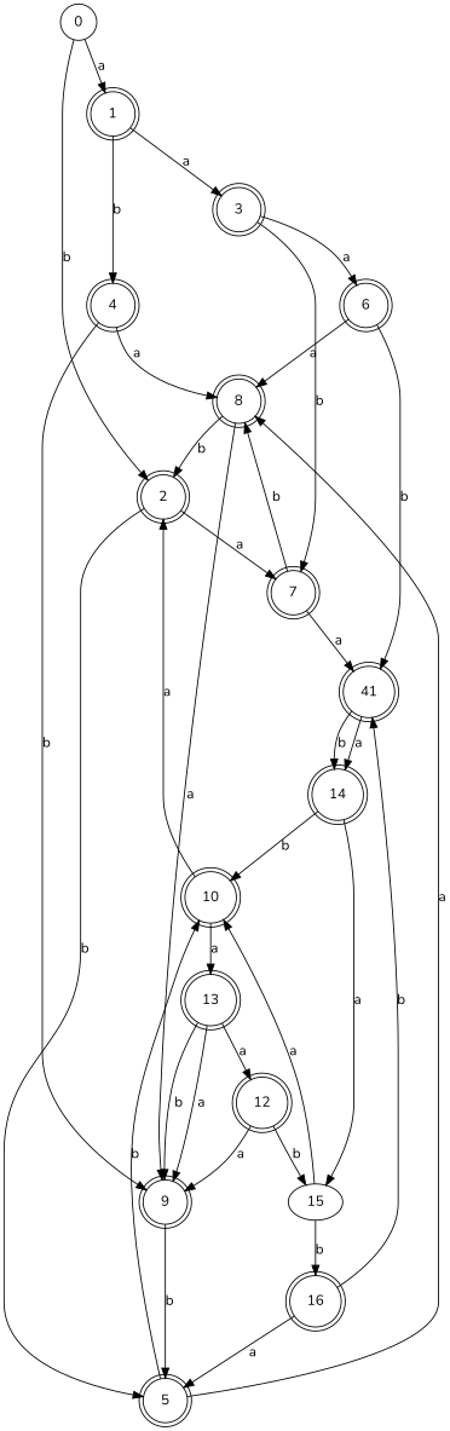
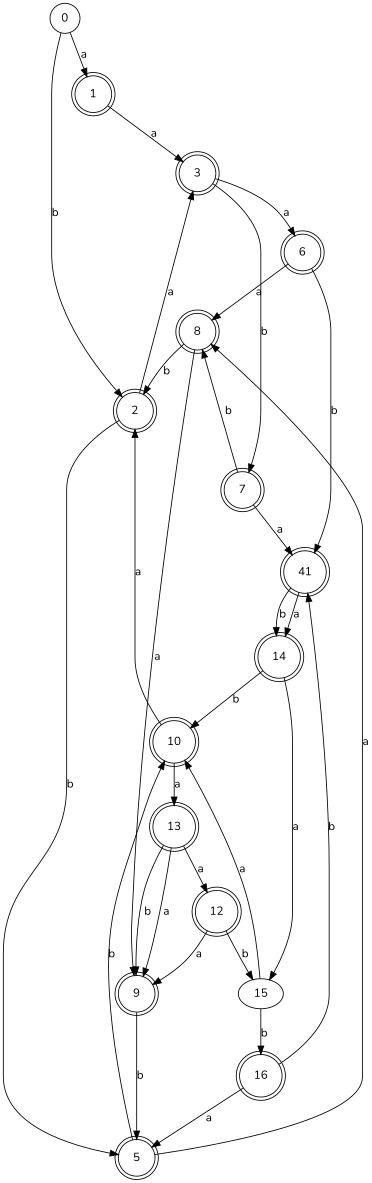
  digraph {
    fontname=Nunito
    node [fontname=Nunito shape=doublecircle]
    edge [fontname=Nunito]
    0 [shape=circle]
    1
    2
    3
-   4
    5
    6
    7
    8
    9
    10
    n12 [label=41]
    13
    14
    12
    15 [shape=""]
    16
    0 -> 1 [label=a]
    0 -> 2 [label=b]
    1 -> 3 [label=a]
-   1 -> 4 [label=b]
-   2 -> 7 [label=a]
+   2 -> 3 [label=a]
    2 -> 5 [label=b]
    3 -> 6 [label=a]
    3 -> 7 [label=b]
-   4 -> 8 [label=a]
-   4 -> 9 [label=b]
    5 -> 8 [label=a]
    5 -> 10 [label=b]
    6 -> 8 [label=a]
    6 -> n12 [label=b]
    7 -> 8 [label=b]
    7 -> n12 [label=a]
    8 -> 2 [label=b]
    8 -> 9 [label=a]
    9 -> 5 [label=b]
    10 -> 2 [label=a]
    10 -> 13 [label=a]
    n12 -> 14 [label=a]
    n12 -> 14 [label=b]
    13 -> 9 [label=a]
    13 -> 9 [label=b]
    13 -> 12 [label=a]
    14 -> 10 [label=b]
    14 -> 15 [label=a]
    12 -> 9 [label=a]
    12 -> 15 [label=b]
    15 -> 10 [label=a]
    15 -> 16 [label=b]
    16 -> 5 [label=a]
    16 -> n12 [label=b]
  }
